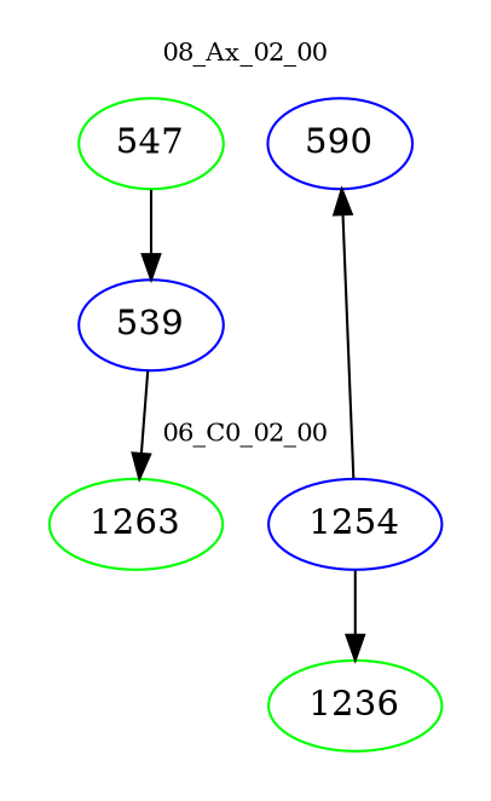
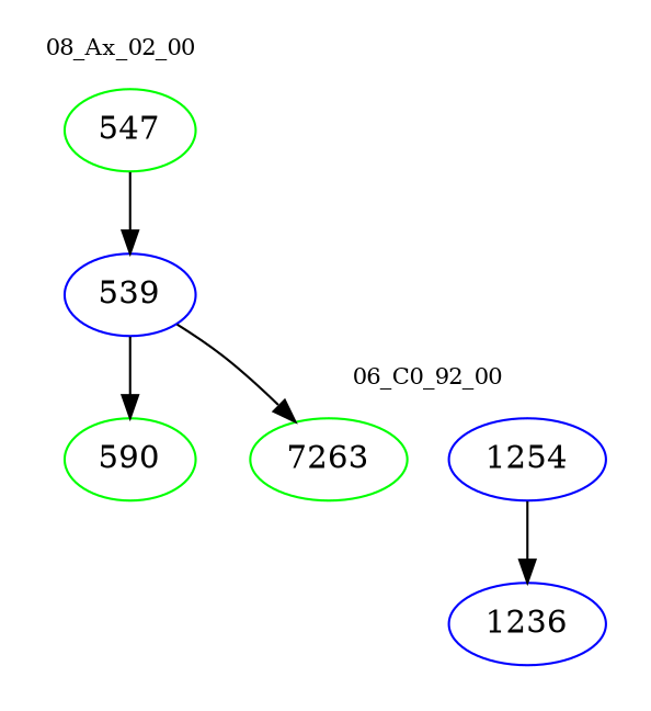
  digraph {
    node [color=green]
    edge [color=black]
    n1 [label=547]
    n2 [color=blue label=539]
-   n3 [color=blue label=590]
+   n3 [label=590]
    n4 [color=blue label=1254]
-   n5 [label=1236]
-   n6 [label=1263]
+   n5 [color=blue label=1236]
+   n6 [label=7263]
    subgraph cluster_1 {
      color=white
      fontsize=10
      label="08_Ax_02_00"
      n1
      n2
      n3
    }
    subgraph cluster_2 {
      color=white
      fontsize=10
-     label="06_C0_02_00"
+     label="06_C0_92_00"
      n4
      n5
      n6
    }
    n1 -> n2
-   n4 -> n3
+   n2 -> n3
    n2 -> n6
    n4 -> n5
  }
